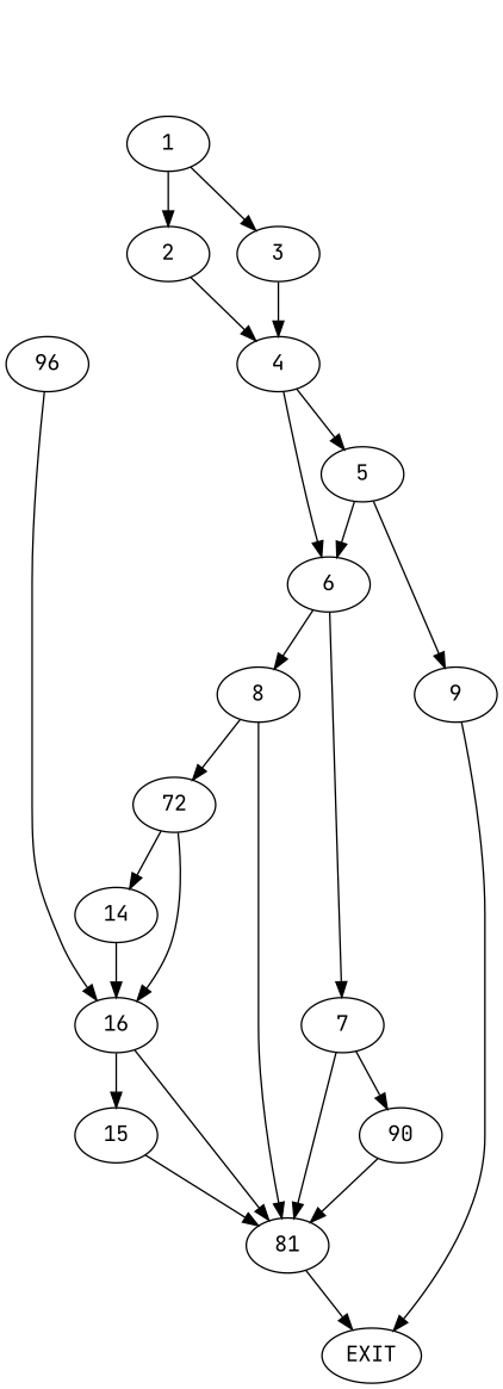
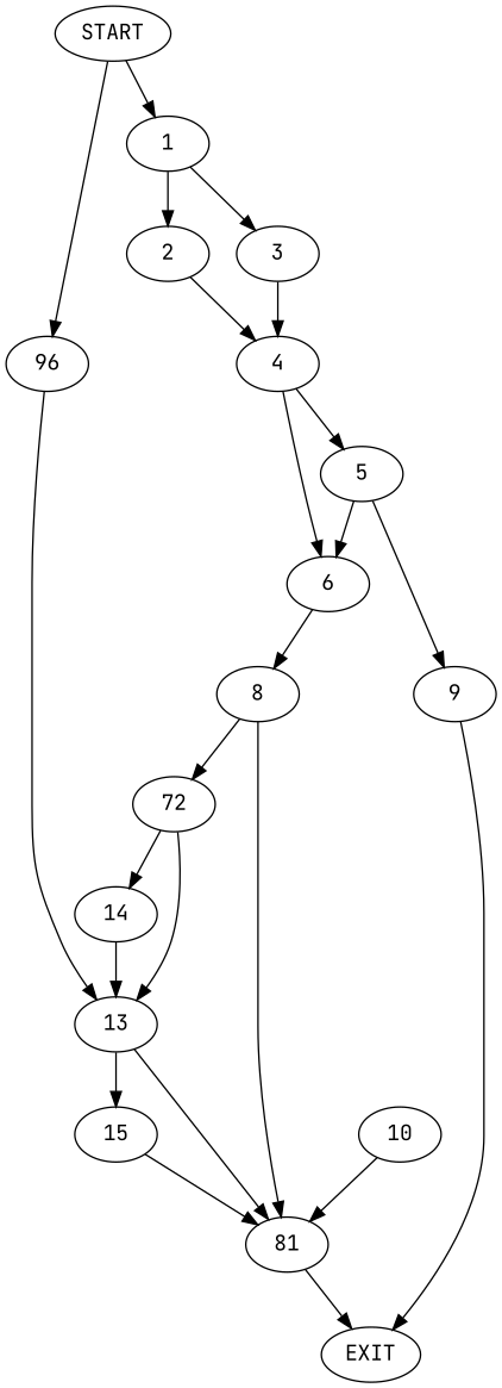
  digraph {
    fontname="JetBrains Mono"
    node [fontname="JetBrains Mono"]
    edge [fontname="JetBrains Mono"]
+   n1 [label=START]
    1
    n3 [label=96]
    2
    3
-   13 [label=16]
+   13
    n7 [label=EXIT]
    4
    5
    6
    9
-   7
    8
-   10 [label=90]
+   10
    n15 [label=81]
    n16 [label=72]
    14
    15
+   n1 -> 1
+   n1 -> n3
    1 -> 2
    1 -> 3
    n3 -> 13
    2 -> 4
    3 -> 4
    13 -> n15
    13 -> 15
    4 -> 5
    4 -> 6
    5 -> 6
    5 -> 9
-   6 -> 7
    6 -> 8
    9 -> n7
-   7 -> 10
-   7 -> n15
    8 -> n15
    8 -> n16
    10 -> n15
    n15 -> n7
    n16 -> 13
    n16 -> 14
    14 -> 13
    15 -> n15
  }
